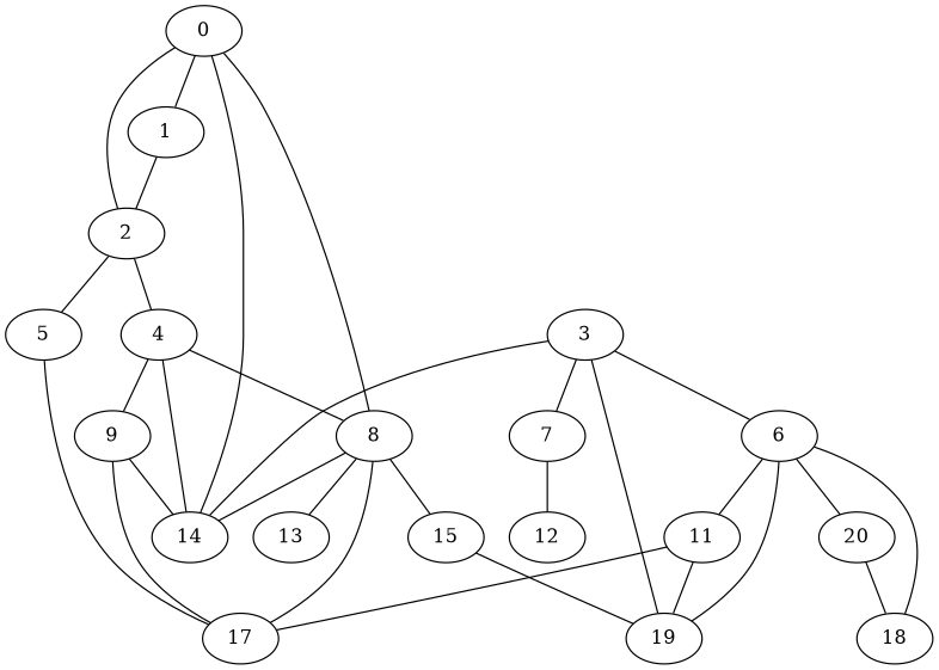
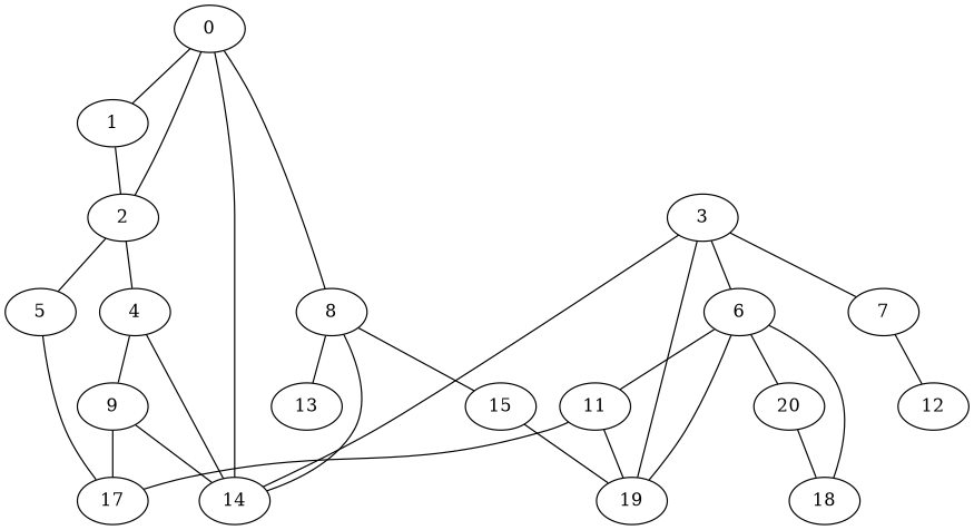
  graph {
    0
    1
    2
    8
    14
    4
    5
    17
    13
    15
    3
    6
    7
    19
    9
    18
    n17 [label=20]
    11
    12
    0 -- 1
    0 -- 2
    0 -- 8
    0 -- 14
    1 -- 2
    2 -- 4
    2 -- 5
    8 -- 14
-   8 -- 17
    8 -- 13
    8 -- 15
-   4 -- 8
    4 -- 14
    4 -- 9
    5 -- 17
    15 -- 19
    3 -- 14
    3 -- 6
    3 -- 7
    3 -- 19
    6 -- 19
    6 -- 18
    6 -- n17
    6 -- 11
    7 -- 12
    9 -- 14
    9 -- 17
    n17 -- 18
    11 -- 17
    11 -- 19
  }
